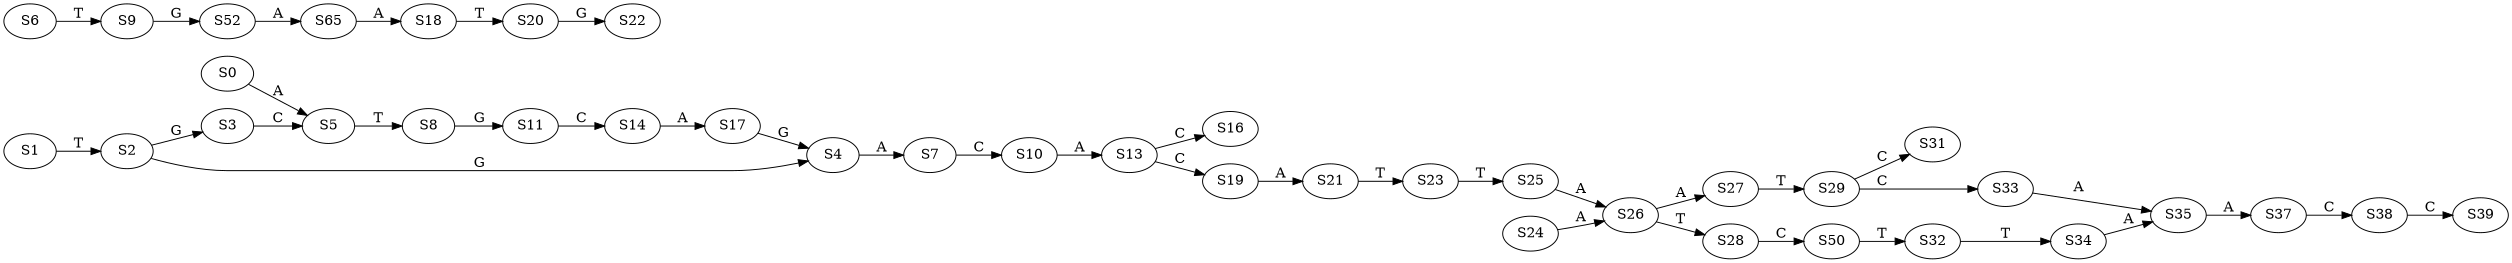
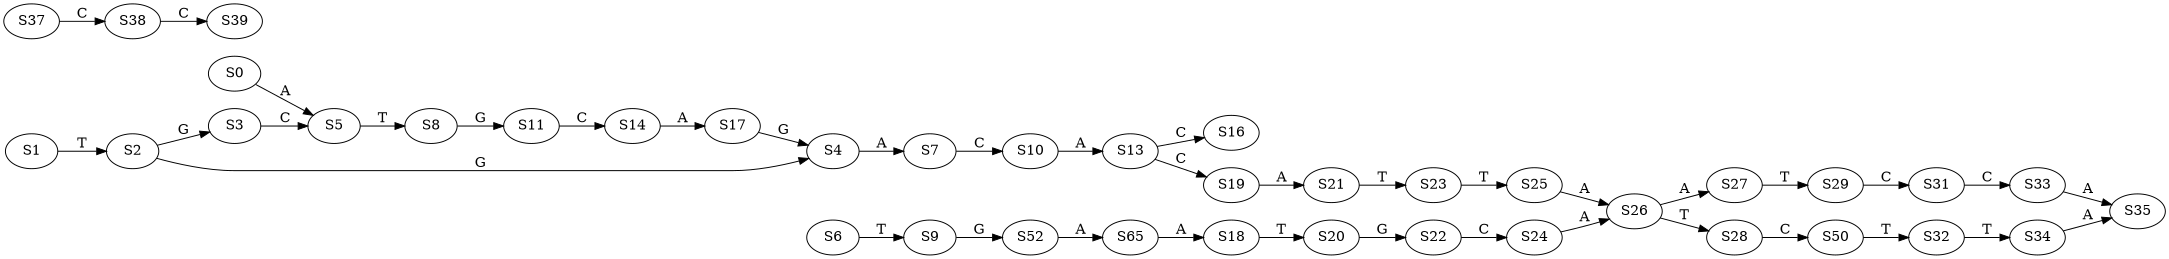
  strict digraph {
    rankdir=LR
    S0
    S5
    S1
    S2
    S3
    S4
    S7
    S8
    S6
    S9
    S10
    S11
    n13 [label=S52]
    S13
    S14
    n16 [label=S65]
    S16
    S19
    S17
    S18
    S20
    S21
    S22
    S23
    S24
    S25
    S26
    S27
    S28
    S29
    n31 [label=S50]
    S31
    S32
    S33
    S34
    S35
    S37
    S38
    S39
    S0 -> S5 [label=A]
    S5 -> S8 [label=T]
    S1 -> S2 [label=T]
    S2 -> S3 [label=G]
    S2 -> S4 [label=G]
    S3 -> S5 [label=C]
    S4 -> S7 [label=A]
    S7 -> S10 [label=C]
    S8 -> S11 [label=G]
    S6 -> S9 [label=T]
    S9 -> n13 [label=G]
    S10 -> S13 [label=A]
    S11 -> S14 [label=C]
    n13 -> n16 [label=A]
    S13 -> S16 [label=C]
    S13 -> S19 [label=C]
    S14 -> S17 [label=A]
    n16 -> S18 [label=A]
    S19 -> S21 [label=A]
    S17 -> S4 [label=G]
    S18 -> S20 [label=T]
    S20 -> S22 [label=G]
    S21 -> S23 [label=T]
+   S22 -> S24 [label=C]
    S23 -> S25 [label=T]
    S24 -> S26 [label=A]
    S25 -> S26 [label=A]
    S26 -> S27 [label=A]
    S26 -> S28 [label=T]
    S27 -> S29 [label=T]
    S28 -> n31 [label=C]
    S29 -> S31 [label=C]
    n31 -> S32 [label=T]
-   S29 -> S33 [label=C]
+   S31 -> S33 [label=C]
    S32 -> S34 [label=T]
    S33 -> S35 [label=A]
    S34 -> S35 [label=A]
-   S35 -> S37 [label=A]
    S37 -> S38 [label=C]
    S38 -> S39 [label=C]
  }
